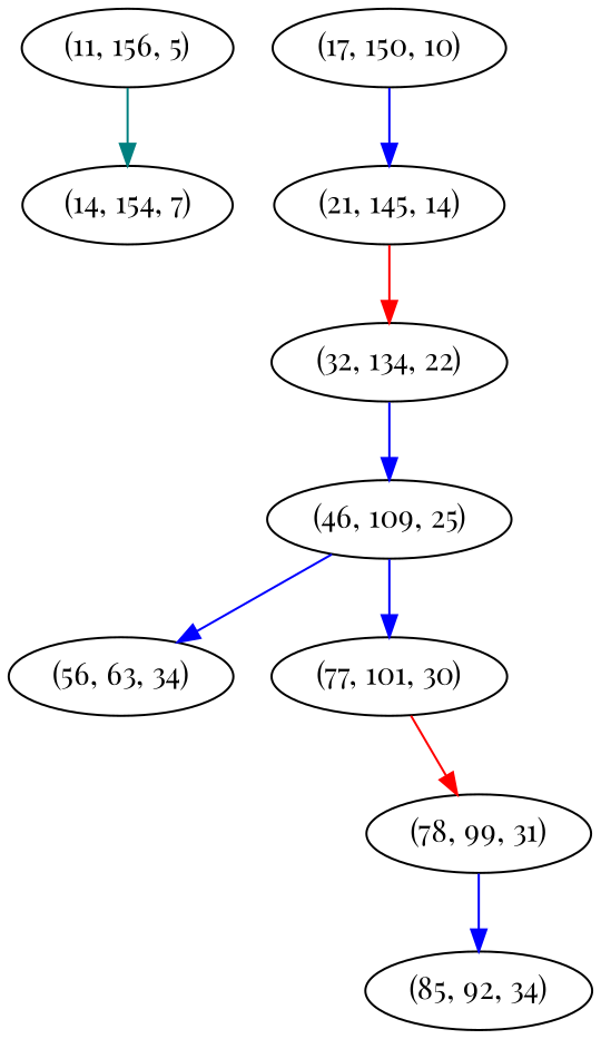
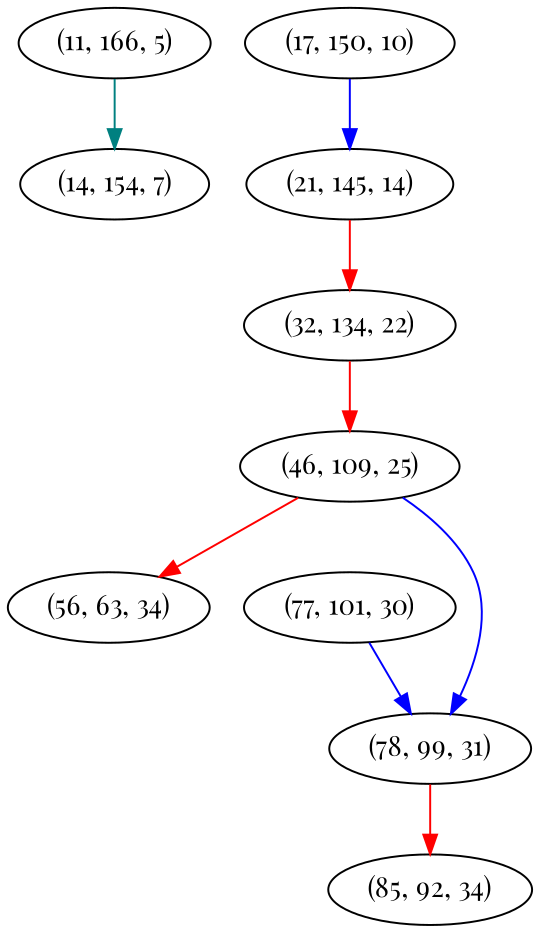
  digraph {
    fontname="Playfair Display"
    node [fontname="Playfair Display"]
    edge [color=red fontname="Playfair Display"]
-   "(11, 156, 5)"
+   "(11, 156, 5)" [label="(11, 166, 5)"]
    "(14, 154, 7)"
    "(17, 150, 10)"
    "(21, 145, 14)"
    "(32, 134, 22)"
    "(46, 109, 25)"
    "(56, 63, 34)"
    "(77, 101, 30)"
    "(78, 99, 31)"
    "(85, 92, 34)"
    "(11, 156, 5)" -> "(14, 154, 7)" [color=teal]
    "(17, 150, 10)" -> "(21, 145, 14)" [color=blue]
    "(21, 145, 14)" -> "(32, 134, 22)"
-   "(32, 134, 22)" -> "(46, 109, 25)" [color=blue]
-   "(46, 109, 25)" -> "(56, 63, 34)" [color=blue]
-   "(46, 109, 25)" -> "(77, 101, 30)" [color=blue]
-   "(77, 101, 30)" -> "(78, 99, 31)"
-   "(78, 99, 31)" -> "(85, 92, 34)" [color=blue]
+   "(32, 134, 22)" -> "(46, 109, 25)"
+   "(46, 109, 25)" -> "(56, 63, 34)"
+   "(46, 109, 25)" -> "(78, 99, 31)" [color=blue]
+   "(77, 101, 30)" -> "(78, 99, 31)" [color=blue]
+   "(78, 99, 31)" -> "(85, 92, 34)"
  }
